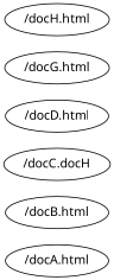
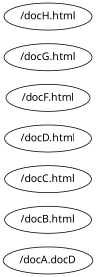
  digraph {
    rankdir=LR
    fontname="Noto Sans"
    node [fontname="Noto Sans"]
-   n1 [label="/docA.html"]
+   n1 [label="/docA.docD"]
    n2 [label="/docB.html"]
-   n3 [label="/docC.docH"]
+   n3 [label="/docC.html"]
    n4 [label="/docD.html"]
+   n5 [label="/docF.html"]
    n6 [label="/docG.html"]
    n7 [label="/docH.html"]
  }
